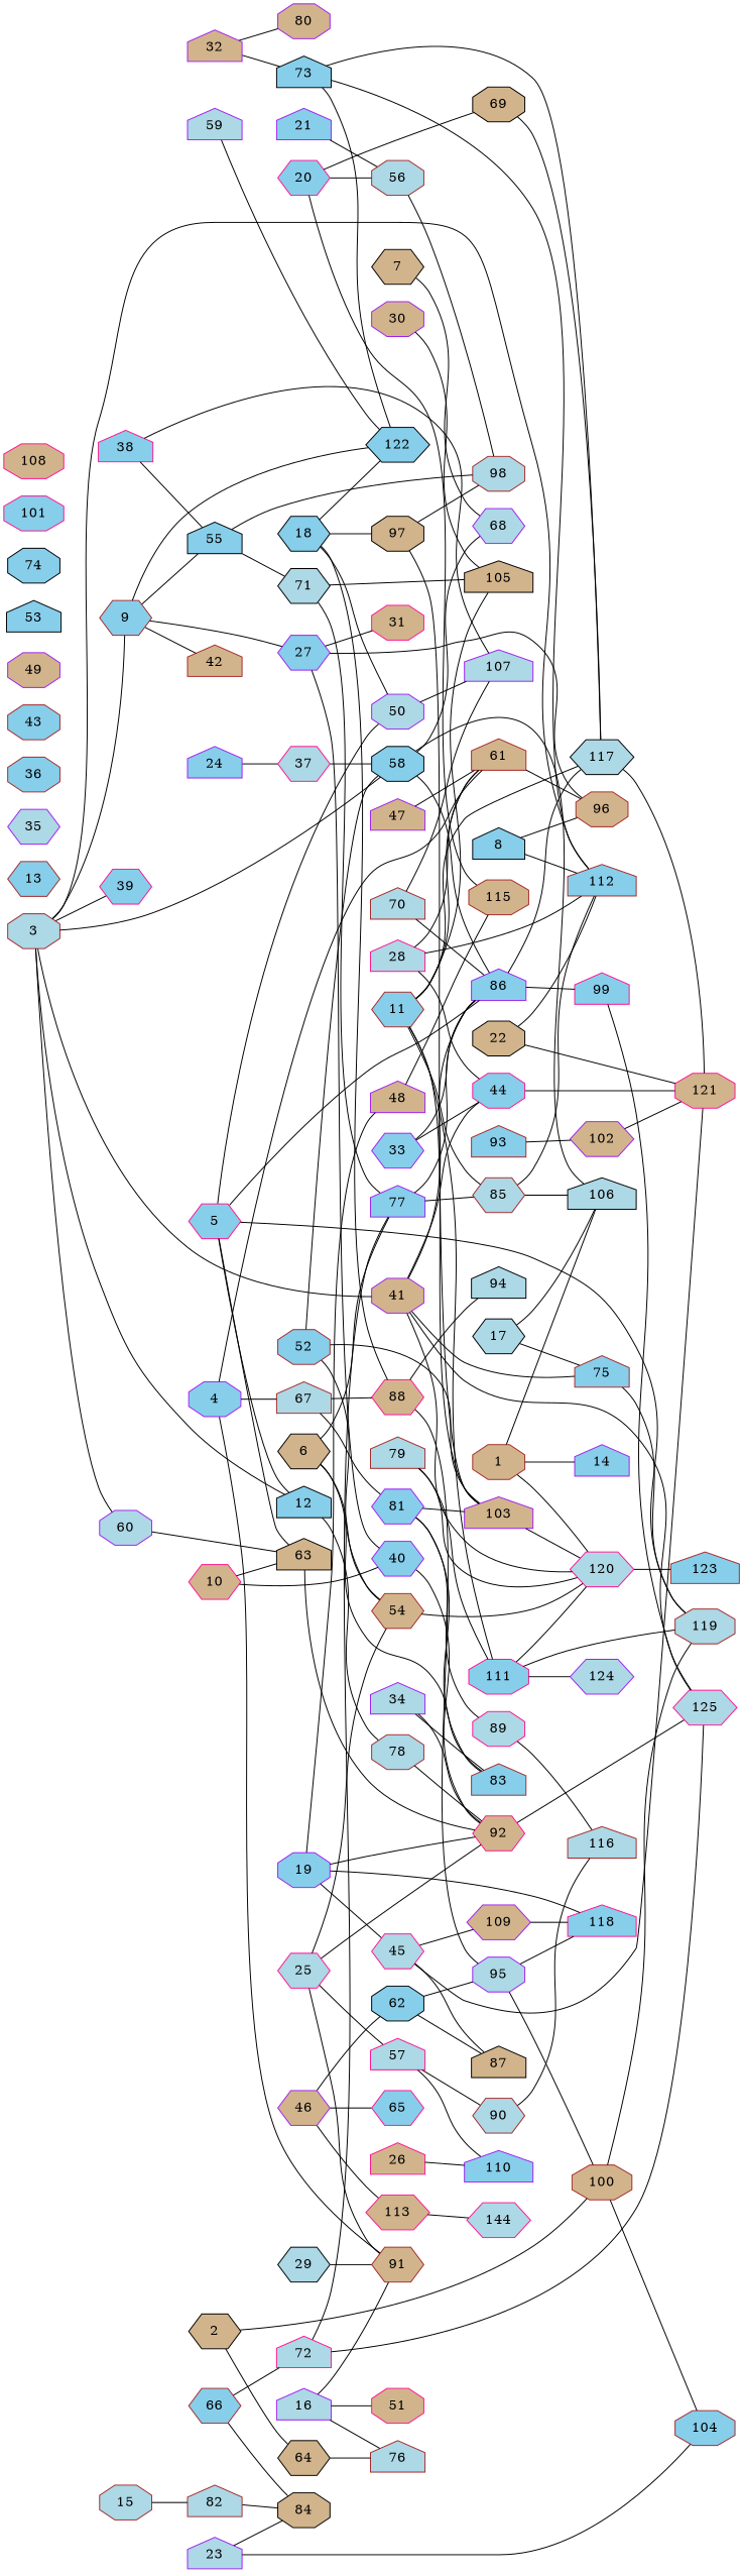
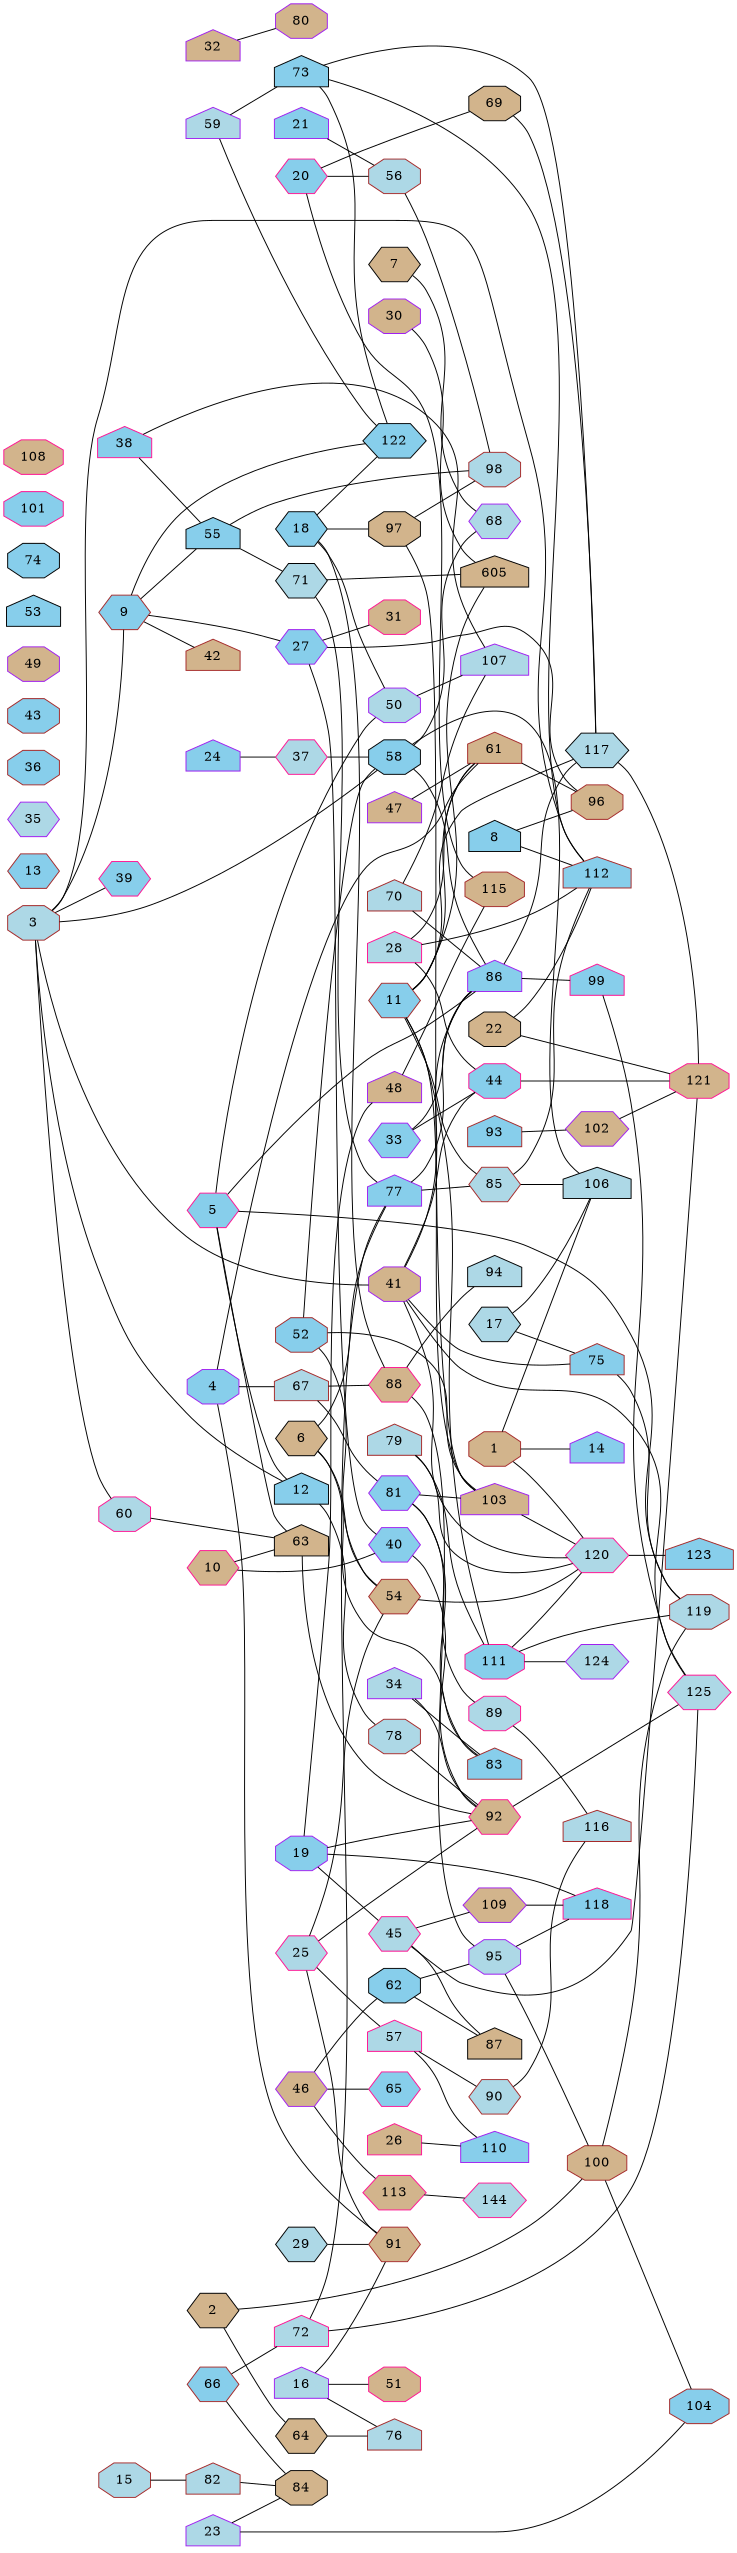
  graph {
    rankdir=LR
    node [color=brown fillcolor=skyblue shape=house style=filled]
    1 [fillcolor=tan shape=octagon]
    14 [color=purple]
    106 [color=black fillcolor=lightblue]
    120 [color=deeppink fillcolor=lightblue shape=hexagon]
    123
    2 [color=black fillcolor=tan shape=hexagon]
    64 [color=black fillcolor=tan shape=hexagon]
    100 [fillcolor=tan shape=octagon]
    76 [fillcolor=lightblue]
    119 [fillcolor=lightblue shape=octagon]
    104 [shape=octagon]
    3 [fillcolor=lightblue shape=octagon]
    9 [shape=hexagon]
    12 [color=black]
    39 [color=deeppink shape=hexagon]
    41 [color=purple fillcolor=tan shape=octagon]
    58 [color=black shape=octagon]
-   60 [color=purple fillcolor=lightblue shape=octagon]
+   60 [color=deeppink fillcolor=lightblue shape=octagon]
    112
    27 [color=purple shape=hexagon]
    42 [fillcolor=tan]
    55 [color=black]
    122 [color=black shape=hexagon]
    78 [fillcolor=lightblue shape=octagon]
    86 [color=purple]
    75
    44 [color=deeppink shape=octagon]
    125 [color=deeppink fillcolor=lightblue shape=hexagon]
    68 [color=purple fillcolor=lightblue shape=hexagon]
    63 [color=black fillcolor=tan]
    4 [color=purple shape=octagon]
    61 [fillcolor=tan]
    67 [fillcolor=lightblue]
    91 [fillcolor=tan shape=hexagon]
    96 [fillcolor=tan shape=octagon]
    88 [color=deeppink fillcolor=tan shape=hexagon]
    81 [color=purple shape=hexagon]
    5 [color=deeppink shape=hexagon]
    50 [color=purple fillcolor=lightblue shape=octagon]
    107 [color=purple fillcolor=lightblue]
    92 [color=deeppink fillcolor=tan shape=hexagon]
    117 [color=black fillcolor=lightblue shape=hexagon]
    99 [color=deeppink]
    6 [color=black fillcolor=tan shape=hexagon]
    54 [fillcolor=tan shape=hexagon]
    77 [color=purple]
    83
    85 [fillcolor=lightblue shape=hexagon]
    7 [color=black fillcolor=tan shape=hexagon]
    8 [color=black]
    40 [color=purple shape=hexagon]
    31 [color=deeppink fillcolor=tan shape=octagon]
    71 [color=black fillcolor=lightblue shape=hexagon]
    98 [fillcolor=lightblue shape=octagon]
    10 [color=deeppink fillcolor=tan shape=hexagon]
    11 [shape=hexagon]
    103 [color=purple fillcolor=tan]
-   105 [color=black fillcolor=tan]
+   105 [color=black fillcolor=tan label=605]
    111 [color=deeppink shape=octagon]
    124 [color=purple fillcolor=lightblue shape=hexagon]
    121 [color=deeppink fillcolor=tan shape=octagon]
    13 [shape=hexagon]
    15 [fillcolor=lightblue shape=octagon]
    82 [fillcolor=lightblue]
    84 [color=black fillcolor=tan shape=octagon]
    16 [color=purple fillcolor=lightblue]
    51 [color=deeppink fillcolor=tan shape=octagon]
    17 [color=black fillcolor=lightblue shape=hexagon]
    18 [color=black shape=hexagon]
    97 [color=black fillcolor=tan shape=octagon]
    95 [color=purple fillcolor=lightblue shape=octagon]
    94 [color=black fillcolor=lightblue]
    19 [color=purple shape=octagon]
    45 [color=deeppink fillcolor=lightblue shape=hexagon]
    48 [color=purple fillcolor=tan]
    118 [color=deeppink]
    87 [color=black fillcolor=tan]
    109 [color=purple fillcolor=tan shape=hexagon]
    115 [fillcolor=tan shape=octagon]
    20 [color=deeppink shape=hexagon]
    56 [fillcolor=lightblue shape=octagon]
    69 [color=black fillcolor=tan shape=octagon]
    21 [color=purple]
    22 [color=black fillcolor=tan shape=octagon]
    23 [color=purple fillcolor=lightblue]
    24 [color=purple]
    37 [color=deeppink fillcolor=lightblue shape=hexagon]
    25 [color=deeppink fillcolor=lightblue shape=hexagon]
    57 [color=deeppink fillcolor=lightblue]
    110 [color=purple]
    90 [fillcolor=lightblue shape=hexagon]
    26 [color=deeppink fillcolor=tan]
    28 [color=deeppink fillcolor=lightblue]
    29 [color=black fillcolor=lightblue shape=hexagon]
    30 [color=purple fillcolor=tan shape=octagon]
    32 [color=purple fillcolor=tan]
    73 [color=black]
    80 [color=purple fillcolor=tan shape=octagon]
    33 [color=purple shape=hexagon]
    34 [color=purple fillcolor=lightblue]
    35 [color=purple fillcolor=lightblue shape=hexagon]
    36 [shape=octagon]
    38 [color=deeppink]
    43 [shape=octagon]
    46 [color=purple fillcolor=tan shape=hexagon]
    62 [color=black shape=octagon]
    65 [color=deeppink shape=hexagon]
    113 [color=deeppink fillcolor=tan shape=hexagon]
    n109 [color=deeppink fillcolor=lightblue label=144 shape=hexagon]
    47 [color=purple fillcolor=tan]
    49 [color=purple fillcolor=tan shape=octagon]
    52 [shape=octagon]
    53 [color=black]
    116 [fillcolor=lightblue]
    59 [color=purple fillcolor=lightblue]
    66 [shape=hexagon]
    72 [color=deeppink fillcolor=lightblue]
    89 [color=deeppink fillcolor=lightblue shape=octagon]
    70 [fillcolor=lightblue]
    102 [color=purple fillcolor=tan shape=hexagon]
    74 [color=black shape=octagon]
    79 [fillcolor=lightblue]
    93
    101 [color=deeppink shape=octagon]
    108 [color=deeppink fillcolor=tan shape=octagon]
    1 -- 14
    1 -- 106
    1 -- 120
    120 -- 123
    2 -- 64
    2 -- 100
    64 -- 76
    100 -- 119
    100 -- 104
    3 -- 9
    3 -- 12
    3 -- 39
    3 -- 41
    3 -- 58
    3 -- 60
    3 -- 112
    9 -- 27
    9 -- 42
    9 -- 55
    9 -- 122
    12 -- 78
    41 -- 120
    41 -- 86
    41 -- 75
    41 -- 44
    41 -- 125
    58 -- 106
    58 -- 86
    58 -- 68
    60 -- 63
    27 -- 96
    27 -- 40
    27 -- 31
    55 -- 71
    55 -- 98
    78 -- 92
    86 -- 117
    86 -- 99
    75 -- 119
    44 -- 121
    63 -- 92
    4 -- 61
    4 -- 67
    4 -- 91
    61 -- 96
    67 -- 88
    67 -- 81
    88 -- 95
    88 -- 94
    81 -- 83
    81 -- 103
    81 -- 89
    5 -- 119
    5 -- 12
    5 -- 86
    5 -- 63
    5 -- 50
    50 -- 107
    92 -- 125
    117 -- 121
    99 -- 125
    6 -- 54
    6 -- 77
    6 -- 83
    54 -- 120
    77 -- 86
    77 -- 85
    85 -- 106
    85 -- 112
    7 -- 68
    8 -- 112
    8 -- 96
    40 -- 92
    71 -- 77
    71 -- 105
    10 -- 63
    10 -- 40
    11 -- 61
    11 -- 117
    11 -- 85
    11 -- 103
    11 -- 105
    11 -- 111
    103 -- 120
    111 -- 120
    111 -- 119
    111 -- 124
    15 -- 82
    82 -- 84
    16 -- 76
    16 -- 91
    16 -- 51
    17 -- 106
    17 -- 75
    18 -- 122
    18 -- 88
    18 -- 50
    18 -- 97
    97 -- 98
    97 -- 103
    95 -- 100
    95 -- 118
    19 -- 92
    19 -- 45
    19 -- 48
    19 -- 118
    45 -- 121
    45 -- 87
    45 -- 109
    48 -- 115
    109 -- 118
    20 -- 115
    20 -- 56
    20 -- 69
    56 -- 98
    69 -- 117
    21 -- 56
    22 -- 112
    22 -- 121
    23 -- 104
    23 -- 84
    24 -- 37
    37 -- 58
    25 -- 91
    25 -- 92
    25 -- 54
    25 -- 57
    57 -- 110
    57 -- 90
    90 -- 116
    26 -- 110
    28 -- 112
    28 -- 44
    28 -- 61
    29 -- 91
    30 -- 105
-   32 -- 73
+   59 -- 73
    32 -- 80
    73 -- 112
    73 -- 122
    73 -- 117
    33 -- 86
    33 -- 44
    34 -- 92
    34 -- 83
    38 -- 55
    38 -- 107
    46 -- 62
    46 -- 65
    46 -- 113
    62 -- 95
    62 -- 87
    113 -- n109
    47 -- 61
    52 -- 58
    52 -- 54
    52 -- 103
    59 -- 122
    66 -- 84
    66 -- 72
    72 -- 125
    72 -- 77
    89 -- 116
    70 -- 86
    70 -- 107
    102 -- 121
    79 -- 120
    79 -- 111
    93 -- 102
  }
